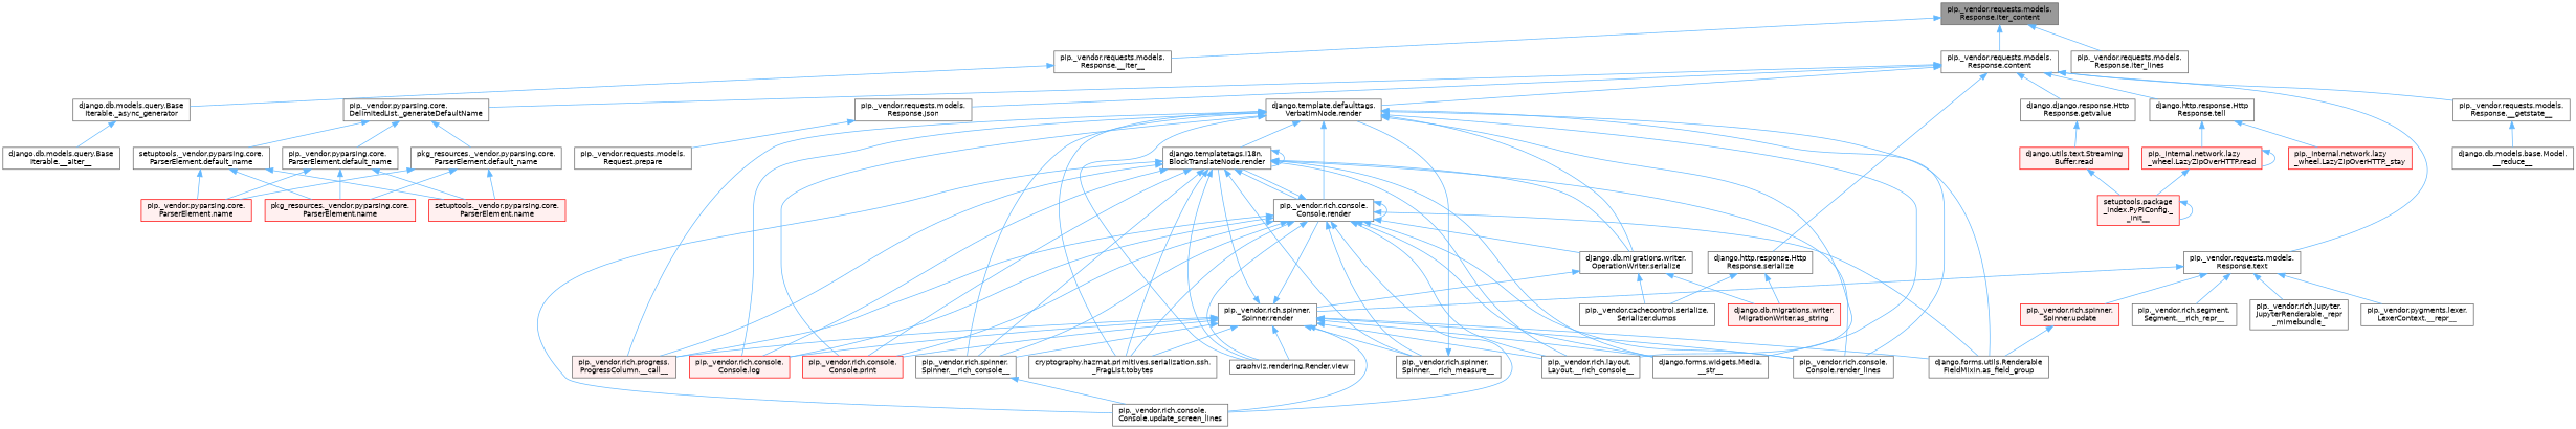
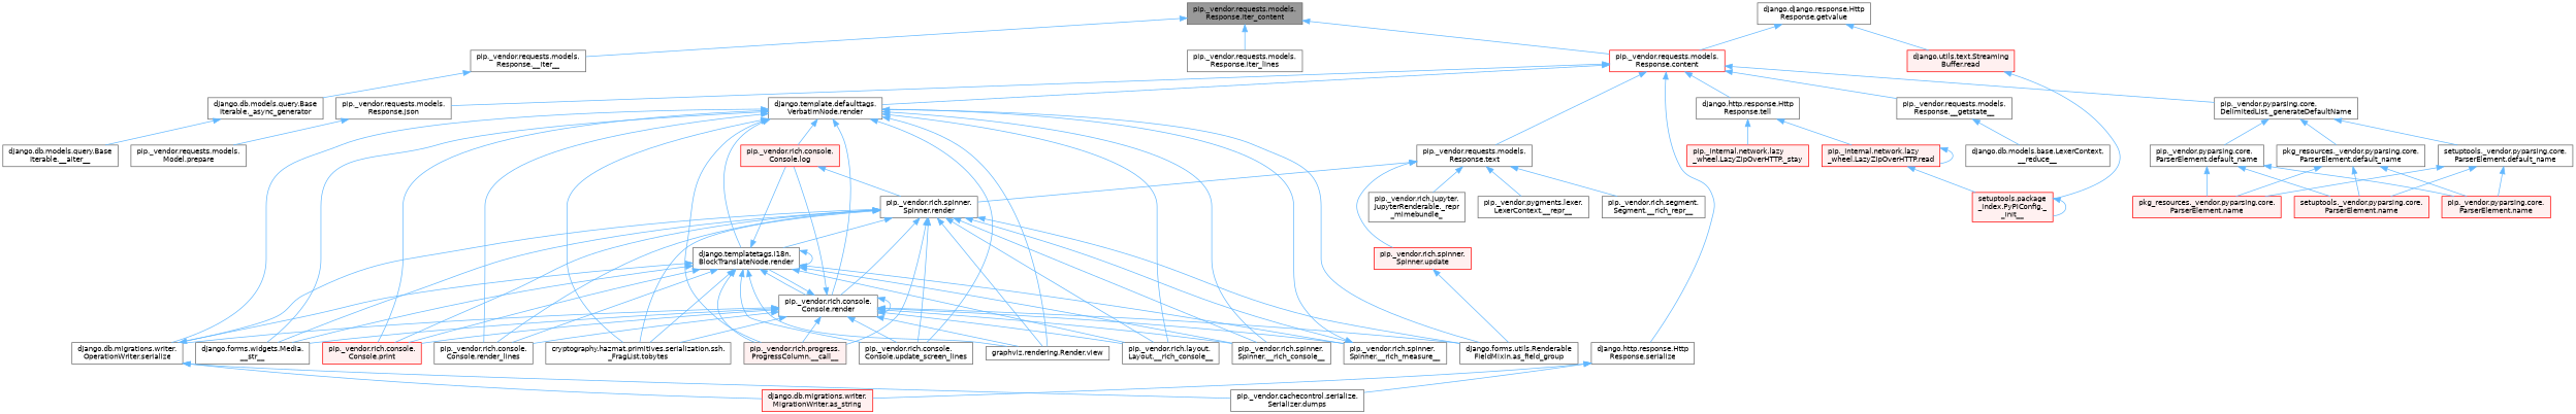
  digraph {
    rankdir=TB
    node [color=grey40 fillcolor=white fontname=Helvetica fontsize=10 shape=box style=filled]
    edge [color=steelblue1 dir=back fontname=Helvetica fontsize=10 labelfontname=Helvetica labelfontsize=10 style=solid]
    n1 [color=gray40 fillcolor=grey60 fontcolor=black height=0.2 label="pip._vendor.requests.models.\lResponse.iter_content" width=0.4]
    n2 [height=0.2 label="pip._vendor.requests.models.\lResponse.__iter__" width=0.4]
-   n3 [height=0.2 label="pip._vendor.requests.models.\lResponse.content" width=0.4]
+   n3 [color=red height=0.2 label="pip._vendor.requests.models.\lResponse.content" width=0.4]
    n4 [height=0.2 label="pip._vendor.requests.models.\lResponse.iter_lines" width=0.4]
    n5 [height=0.2 label="django.db.models.query.Base\lIterable._async_generator" width=0.4]
    n6 [height=0.2 label="pip._vendor.requests.models.\lResponse.__getstate__" width=0.4]
    n7 [height=0.2 label="pip._vendor.pyparsing.core.\lDelimitedList._generateDefaultName" width=0.4]
    n8 [height=0.2 label="django.django.response.Http\lResponse.getvalue" width=0.4]
    n9 [height=0.2 label="pip._vendor.requests.models.\lResponse.json" width=0.4]
    n10 [height=0.2 label="django.template.defaulttags.\lVerbatimNode.render" width=0.4]
    n11 [height=0.2 label="django.http.response.Http\lResponse.serialize" width=0.4]
    n12 [height=0.2 label="django.http.response.Http\lResponse.tell" width=0.4]
    n13 [height=0.2 label="pip._vendor.requests.models.\lResponse.text" width=0.4]
    n14 [height=0.2 label="django.db.models.query.Base\lIterable.__aiter__" width=0.4]
-   n15 [height=0.2 label="django.db.models.base.Model.\l__reduce__" width=0.4]
+   n15 [height=0.2 label="django.db.models.base.LexerContext.\l__reduce__" width=0.4]
    n16 [height=0.2 label="pip._vendor.pyparsing.core.\lParserElement.default_name" width=0.4]
    n17 [height=0.2 label="pkg_resources._vendor.pyparsing.core.\lParserElement.default_name" width=0.4]
    n18 [height=0.2 label="setuptools._vendor.pyparsing.core.\lParserElement.default_name" width=0.4]
    n19 [color=red fillcolor="#FFF0F0" height=0.2 label="django.utils.text.Streaming\lBuffer.read" width=0.4]
-   n20 [height=0.2 label="pip._vendor.requests.models.\lRequest.prepare" width=0.4]
+   n20 [height=0.2 label="pip._vendor.requests.models.\lModel.prepare" width=0.4]
    n21 [fillcolor="#FFF0F0" height=0.2 label="pip._vendor.rich.progress.\lProgressColumn.__call__" width=0.4]
    n22 [height=0.2 label="pip._vendor.rich.layout.\lLayout.__rich_console__" width=0.4]
    n23 [height=0.2 label="pip._vendor.rich.spinner.\lSpinner.__rich_console__" width=0.4]
    n24 [height=0.2 label="django.forms.widgets.Media.\l__str__" width=0.4]
    n25 [height=0.2 label="django.forms.utils.Renderable\lFieldMixin.as_field_group" width=0.4]
    n26 [color=red fillcolor="#FFF0F0" height=0.2 label="pip._vendor.rich.console.\lConsole.log" width=0.4]
    n27 [color=red fillcolor="#FFF0F0" height=0.2 label="pip._vendor.rich.console.\lConsole.print" width=0.4]
    n28 [height=0.2 label="django.templatetags.i18n.\lBlockTranslateNode.render" width=0.4]
    n29 [height=0.2 label="pip._vendor.rich.console.\lConsole.render" width=0.4]
    n30 [height=0.2 label="pip._vendor.rich.console.\lConsole.render_lines" width=0.4]
    n31 [height=0.2 label="django.db.migrations.writer.\lOperationWriter.serialize" width=0.4]
    n32 [height=0.2 label="cryptography.hazmat.primitives.serialization.ssh.\l_FragList.tobytes" width=0.4]
    n33 [height=0.2 label="pip._vendor.rich.console.\lConsole.update_screen_lines" width=0.4]
    n34 [height=0.2 label="graphviz.rendering.Render.view" width=0.4]
    n35 [color=red fillcolor="#FFF0F0" height=0.2 label="django.db.migrations.writer.\lMigrationWriter.as_string" width=0.4]
    n36 [height=0.2 label="pip._vendor.cachecontrol.serialize.\lSerializer.dumps" width=0.4]
    n37 [color=red fillcolor="#FFF0F0" height=0.2 label="pip._internal.network.lazy\l_wheel.LazyZipOverHTTP._stay" width=0.4]
    n38 [color=red fillcolor="#FFF0F0" height=0.2 label="pip._internal.network.lazy\l_wheel.LazyZipOverHTTP.read" width=0.4]
    n39 [height=0.2 label="pip._vendor.pygments.lexer.\lLexerContext.__repr__" width=0.4]
    n40 [height=0.2 label="pip._vendor.rich.segment.\lSegment.__rich_repr__" width=0.4]
    n41 [height=0.2 label="pip._vendor.rich.jupyter.\lJupyterRenderable._repr\l_mimebundle_" width=0.4]
    n42 [height=0.2 label="pip._vendor.rich.spinner.\lSpinner.render" width=0.4]
    n43 [color=red fillcolor="#FFF0F0" height=0.2 label="pip._vendor.rich.spinner.\lSpinner.update" width=0.4]
    n44 [color=red fillcolor="#FFF0F0" height=0.2 label="pip._vendor.pyparsing.core.\lParserElement.name" width=0.4]
    n45 [color=red fillcolor="#FFF0F0" height=0.2 label="pkg_resources._vendor.pyparsing.core.\lParserElement.name" width=0.4]
    n46 [color=red fillcolor="#FFF0F0" height=0.2 label="setuptools._vendor.pyparsing.core.\lParserElement.name" width=0.4]
    n47 [color=red fillcolor="#FFF0F0" height=0.2 label="setuptools.package\l_index.PyPIConfig._\l_init__" width=0.4]
    n48 [height=0.2 label="pip._vendor.rich.spinner.\lSpinner.__rich_measure__" width=0.4]
    n1 -> n2
    n1 -> n3
    n1 -> n4
    n2 -> n5
    n3 -> n6
    n3 -> n7
-   n3 -> n8
+   n8 -> n3
    n3 -> n9
    n3 -> n10
    n3 -> n11
    n3 -> n12
    n3 -> n13
    n5 -> n14
    n6 -> n15
    n7 -> n16
    n7 -> n17
    n7 -> n18
    n8 -> n19
    n9 -> n20
    n10 -> n21
    n10 -> n22
    n10 -> n23
    n10 -> n24
    n10 -> n25
    n10 -> n26
    n10 -> n27
    n10 -> n28
    n10 -> n29
    n10 -> n30
    n10 -> n31
    n10 -> n32
-   n23 -> n33
+   n10 -> n33
    n10 -> n34
    n11 -> n35
    n11 -> n36
    n12 -> n37
    n12 -> n38
    n13 -> n39
    n13 -> n40
    n13 -> n41
    n13 -> n42
    n13 -> n43
    n16 -> n44
    n16 -> n45
    n16 -> n46
    n17 -> n44
    n17 -> n45
    n17 -> n46
    n18 -> n44
    n18 -> n45
    n18 -> n46
    n19 -> n47
    n28 -> n21
    n28 -> n22
    n28 -> n23
    n28 -> n24
    n28 -> n26
    n28 -> n27
    n28 -> n28
    n28 -> n29
    n28 -> n30
    n28 -> n31
    n28 -> n32
    n28 -> n33
    n28 -> n34
    n28 -> n48
    n29 -> n21
    n29 -> n22
    n29 -> n23
    n29 -> n24
    n29 -> n25
    n29 -> n26
    n29 -> n27
    n29 -> n28
    n29 -> n29
    n29 -> n30
    n29 -> n31
    n29 -> n32
    n29 -> n33
    n29 -> n34
    n29 -> n48
    n31 -> n35
    n31 -> n36
    n31 -> n42
    n38 -> n38
    n38 -> n47
    n42 -> n21
    n42 -> n22
    n42 -> n23
    n42 -> n24
    n42 -> n25
-   n42 -> n26
+   n26 -> n42
    n42 -> n27
    n42 -> n28
    n42 -> n29
    n42 -> n30
    n42 -> n32
    n42 -> n33
    n42 -> n34
    n42 -> n48
    n43 -> n25
    n47 -> n47
    n48 -> n10
  }
